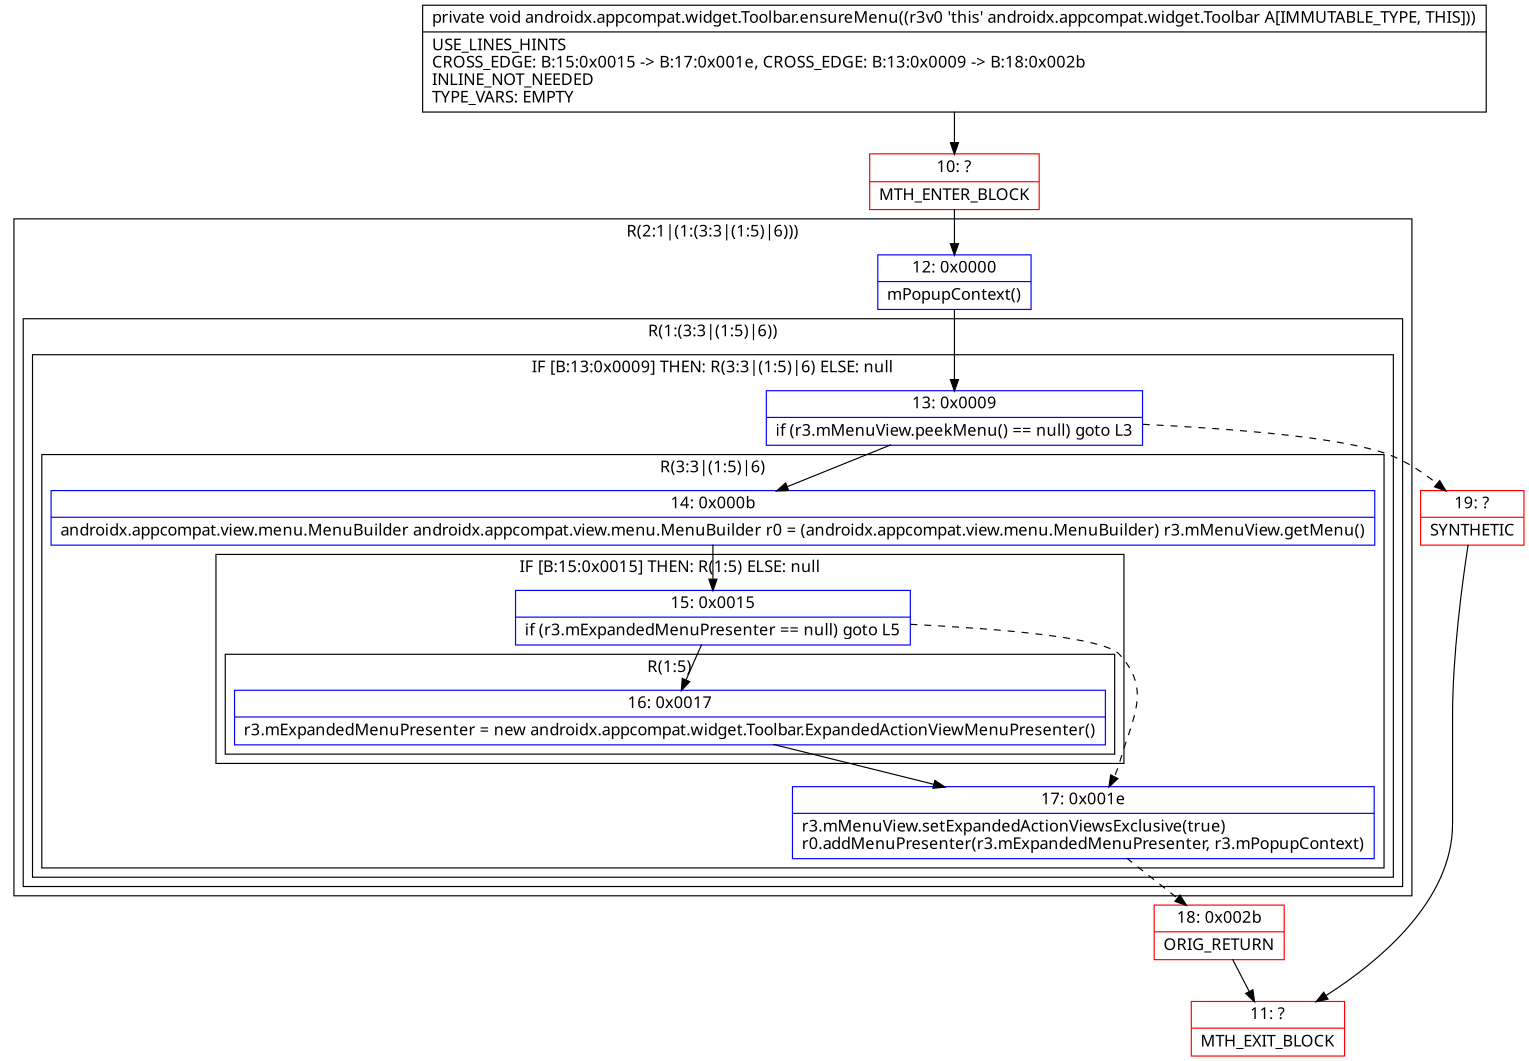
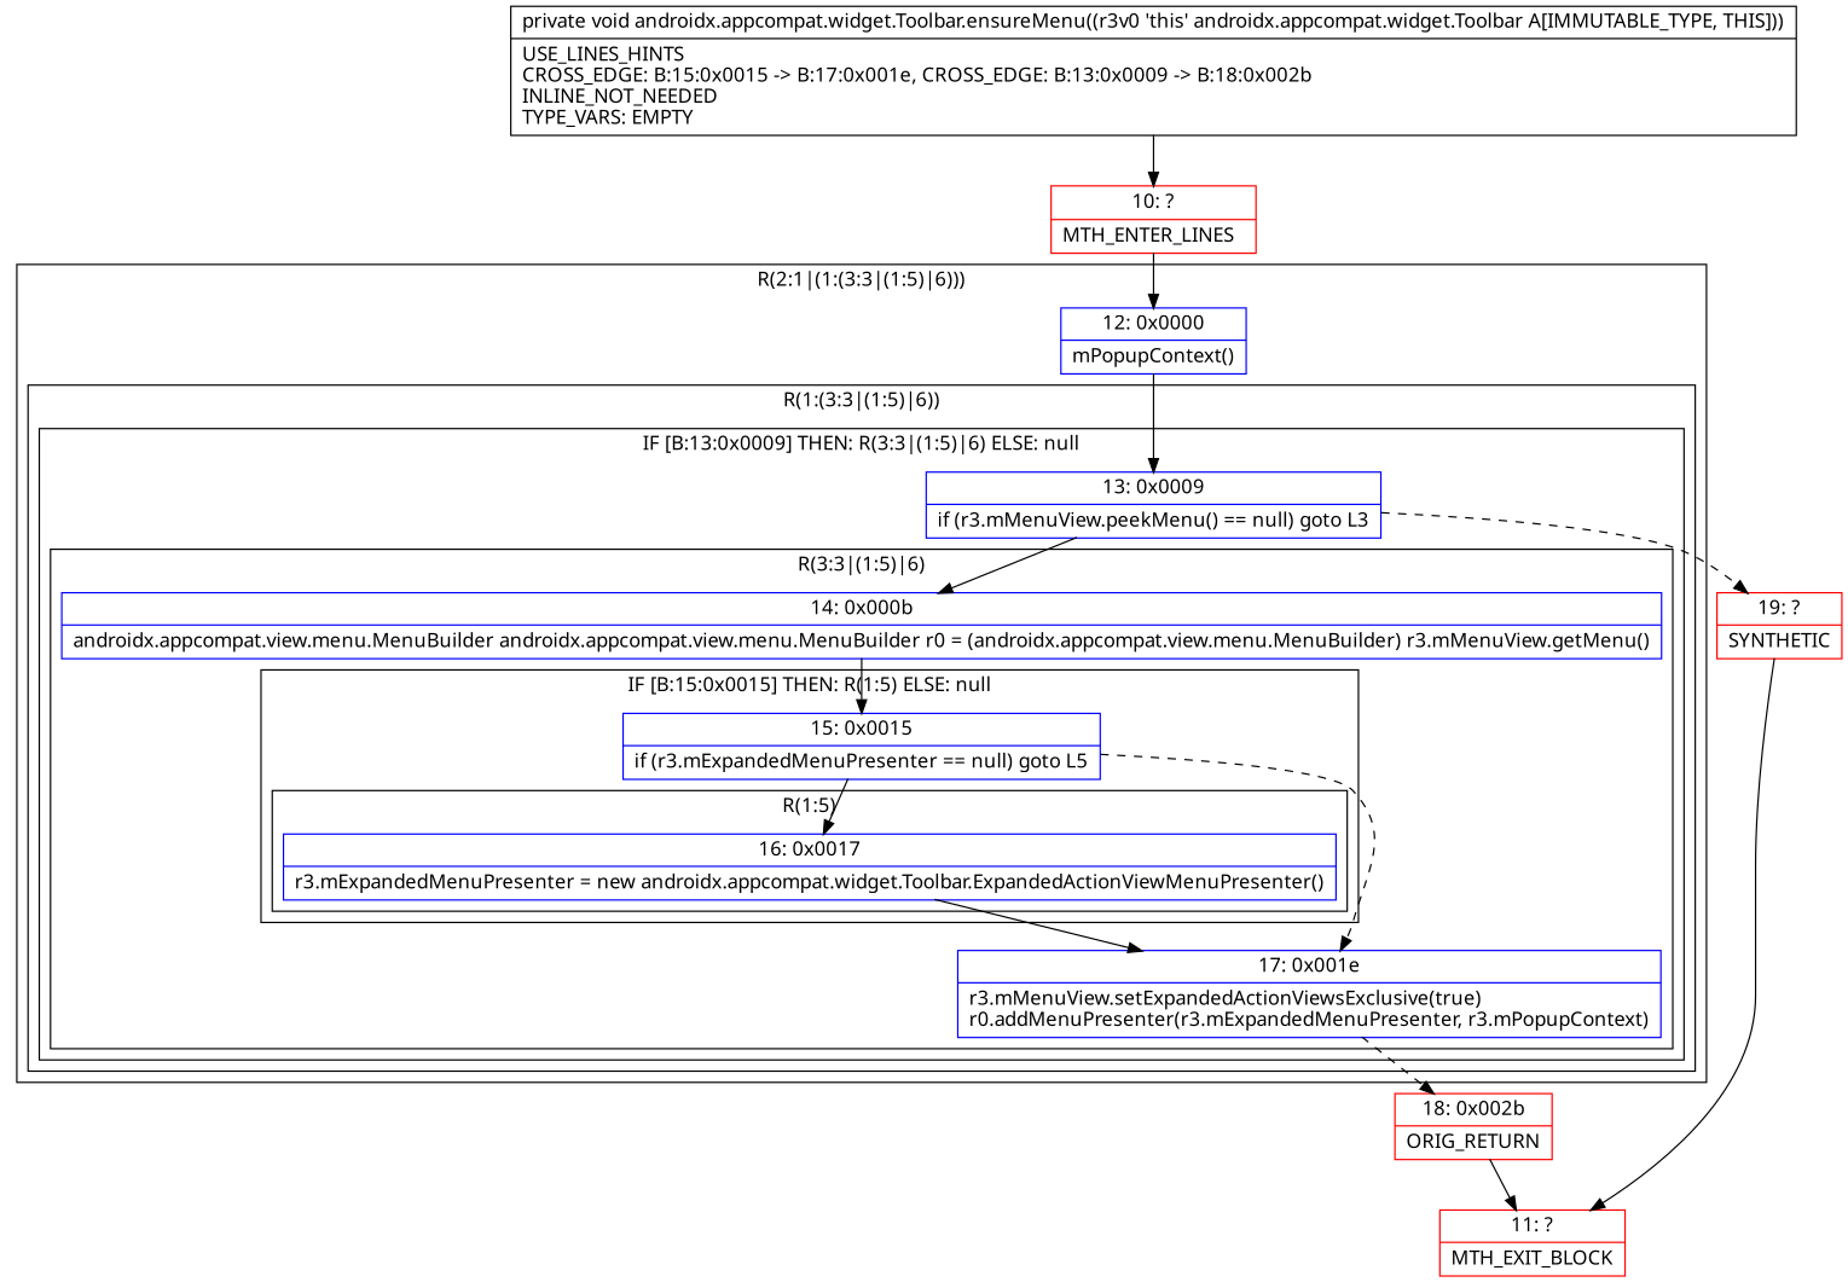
  digraph {
    fontname="Noto Sans"
    node [color=blue fontname="Noto Sans" shape=record]
    edge [fontname="Noto Sans"]
    n1 [label="{16\:\ 0x0017|r3.mExpandedMenuPresenter = new androidx.appcompat.widget.Toolbar.ExpandedActionViewMenuPresenter()\l}"]
    n2 [label="{15\:\ 0x0015|if (r3.mExpandedMenuPresenter == null) goto L5\l}"]
    n3 [label="{14\:\ 0x000b|androidx.appcompat.view.menu.MenuBuilder androidx.appcompat.view.menu.MenuBuilder r0 = (androidx.appcompat.view.menu.MenuBuilder) r3.mMenuView.getMenu()\l}"]
    n4 [label="{17\:\ 0x001e|r3.mMenuView.setExpandedActionViewsExclusive(true)\lr0.addMenuPresenter(r3.mExpandedMenuPresenter, r3.mPopupContext)\l}"]
    n5 [label="{13\:\ 0x0009|if (r3.mMenuView.peekMenu() == null) goto L3\l}"]
    n6 [label="{12\:\ 0x0000|mPopupContext()\l}"]
    n7 [color=red label="{18\:\ 0x002b|ORIG_RETURN\l}"]
    n8 [color=red label="{19\:\ ?|SYNTHETIC\l}"]
    n9 [color=red label="{11\:\ ?|MTH_EXIT_BLOCK\l}"]
-   n10 [color=red label="{10\:\ ?|MTH_ENTER_BLOCK\l}"]
+   n10 [color=red label="{10\:\ ?|MTH_ENTER_LINES\l}"]
    n11 [label="{private void androidx.appcompat.widget.Toolbar.ensureMenu((r3v0 'this' androidx.appcompat.widget.Toolbar A[IMMUTABLE_TYPE, THIS]))  | USE_LINES_HINTS\lCROSS_EDGE: B:15:0x0015 \-\> B:17:0x001e, CROSS_EDGE: B:13:0x0009 \-\> B:18:0x002b\lINLINE_NOT_NEEDED\lTYPE_VARS: EMPTY\l}" color=""]
    subgraph cluster_1 {
      label="R(2:1|(1:(3:3|(1:5)|6)))"
      n6
      subgraph cluster_2 {
        label="R(1:(3:3|(1:5)|6))"
        subgraph cluster_3 {
          label="IF [B:13:0x0009] THEN: R(3:3|(1:5)|6) ELSE: null"
          n5
          subgraph cluster_4 {
            label="R(3:3|(1:5)|6)"
            n3
            n4
            subgraph cluster_5 {
              label="IF [B:15:0x0015] THEN: R(1:5) ELSE: null"
              n2
              subgraph cluster_6 {
                label="R(1:5)"
                n1
              }
            }
          }
        }
      }
    }
    n1 -> n4
    n2 -> n1
    n2 -> n4 [style=dashed]
    n3 -> n2
    n4 -> n7 [style=dashed]
    n5 -> n3
    n5 -> n8 [style=dashed]
    n6 -> n5
    n7 -> n9
    n8 -> n9
    n10 -> n6
    n11 -> n10
  }
